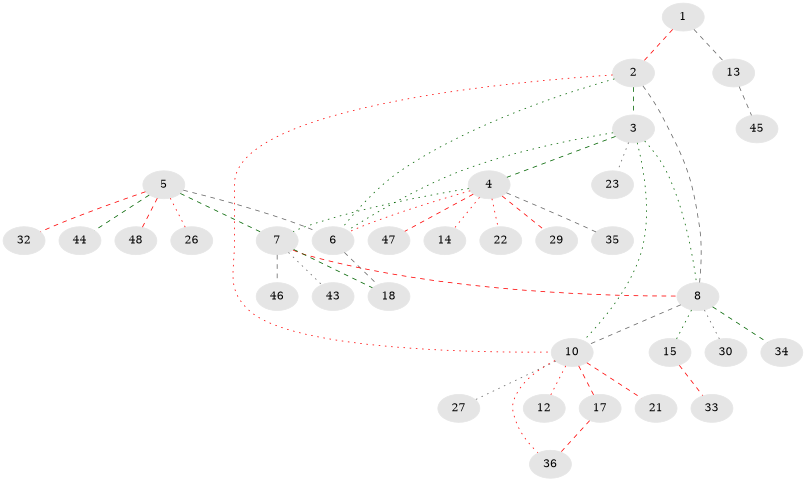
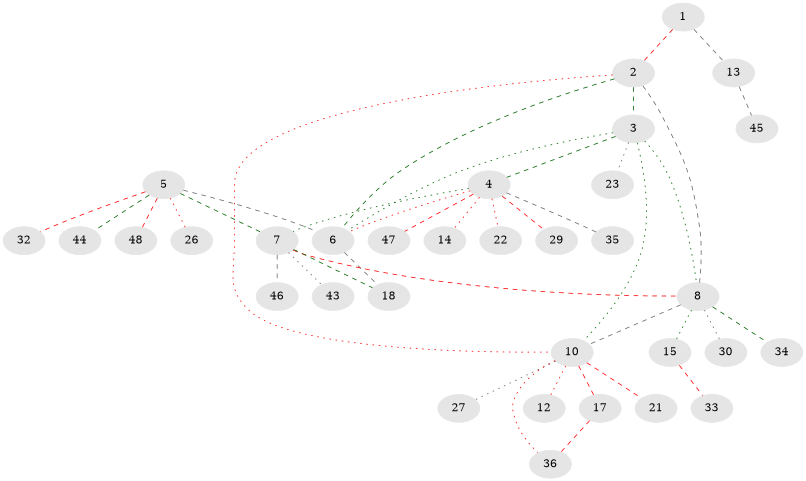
  graph {
    node [color=gray90 style=filled]
    edge [color=red style=dashed]
    2 [super="+49"]
    10 [super="+25"]
    3 [super="+9"]
    6 [super="+38"]
    8 [super="+11"]
    1
    13 [super="+37"]
    12 [super="+41"]
    17 [super="+31"]
    21
    27 [super="+39"]
    36
    45
    4 [super="+19"]
    23
    18 [super="+28"]
    15 [super="+40"]
    30
    34
    7 [super="+16"]
    14 [super="+20"]
    22 [super="+42"]
    29
    35
    47
    43
    46
    5 [super="+24"]
    26
    32
    44
    48
    33
    2 -- 10 [style=dotted]
    2 -- 3 [color=darkgreen]
-   2 -- 6 [color=darkgreen style=dotted]
+   2 -- 6 [color=darkgreen]
    2 -- 8 [color=gray40]
    10 -- 12 [style=dotted]
    10 -- 17
    10 -- 21
    10 -- 27 [color=gray40 style=dotted]
    10 -- 36 [style=dotted]
    3 -- 10 [color=darkgreen style=dotted]
    3 -- 6 [color=darkgreen style=dotted]
    3 -- 8 [color=darkgreen style=dotted weight=2]
    3 -- 4 [color=darkgreen]
    3 -- 23 [color=gray40 style=dotted]
    6 -- 18 [color=gray40]
    8 -- 10 [color=gray40]
    8 -- 15 [color=darkgreen style=dotted]
    8 -- 30 [color=gray40 style=dotted]
    8 -- 34 [color=darkgreen]
    1 -- 2
    1 -- 13 [color=gray40]
    13 -- 45 [color=gray40]
    17 -- 36
    4 -- 6 [style=dotted]
    4 -- 7 [color=darkgreen style=dotted]
    4 -- 14 [style=dotted]
    4 -- 22 [style=dotted]
    4 -- 29
    4 -- 35 [color=gray40]
    4 -- 47
    15 -- 33
    7 -- 8
    7 -- 18 [color=darkgreen]
    7 -- 43 [color=gray40 style=dotted]
    7 -- 46 [color=gray40]
    5 -- 6 [color=gray40]
    5 -- 7 [color=darkgreen]
    5 -- 26 [style=dotted]
    5 -- 32
    5 -- 44 [color=darkgreen]
    5 -- 48
  }
